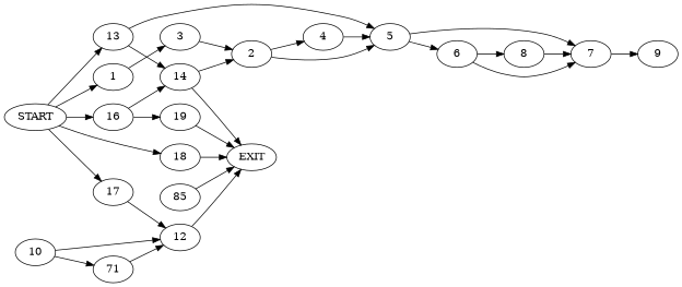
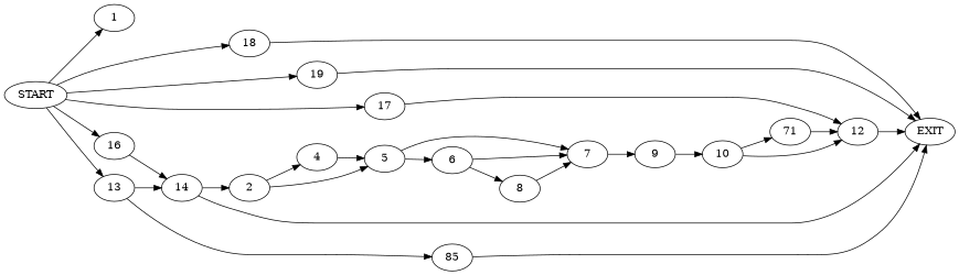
  digraph {
    rankdir=LR
    n1 [label=START]
    1
    13
    16
    17
    18
    19
-   3
    14
    n10 [label=85]
    12
    n12 [label=EXIT]
    2
    4
    5
    6
    7
    8
    9
    10
    n21 [label=71]
    n1 -> 1
    n1 -> 13
    n1 -> 16
    n1 -> 17
    n1 -> 18
-   16 -> 19
-   1 -> 3
+   n1 -> 19
    13 -> 14
-   13 -> 5
+   13 -> n10
    16 -> 14
    17 -> 12
    18 -> n12
    19 -> n12
-   3 -> 2
    14 -> n12
    14 -> 2
    n10 -> n12
    12 -> n12
    2 -> 4
    2 -> 5
    4 -> 5
    5 -> 6
    5 -> 7
    6 -> 7
    6 -> 8
    7 -> 9
    8 -> 7
+   9 -> 10
    10 -> 12
    10 -> n21
    n21 -> 12
  }
